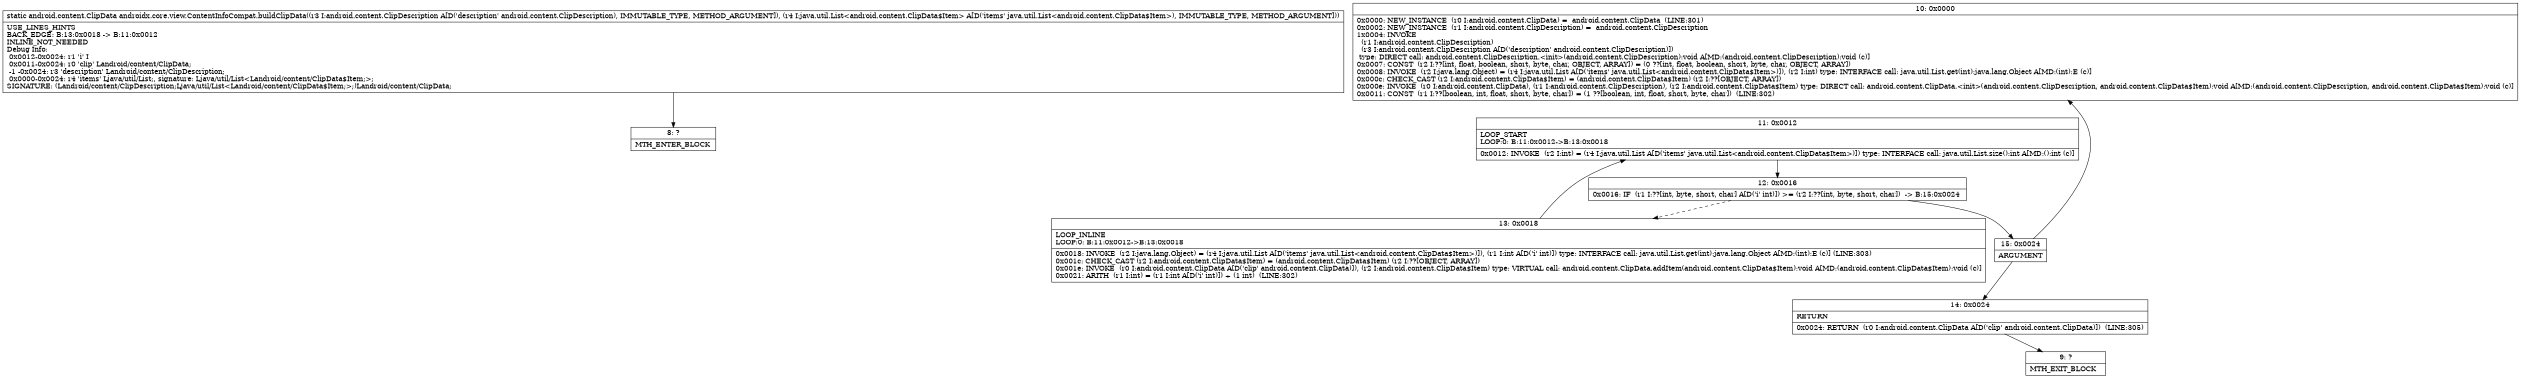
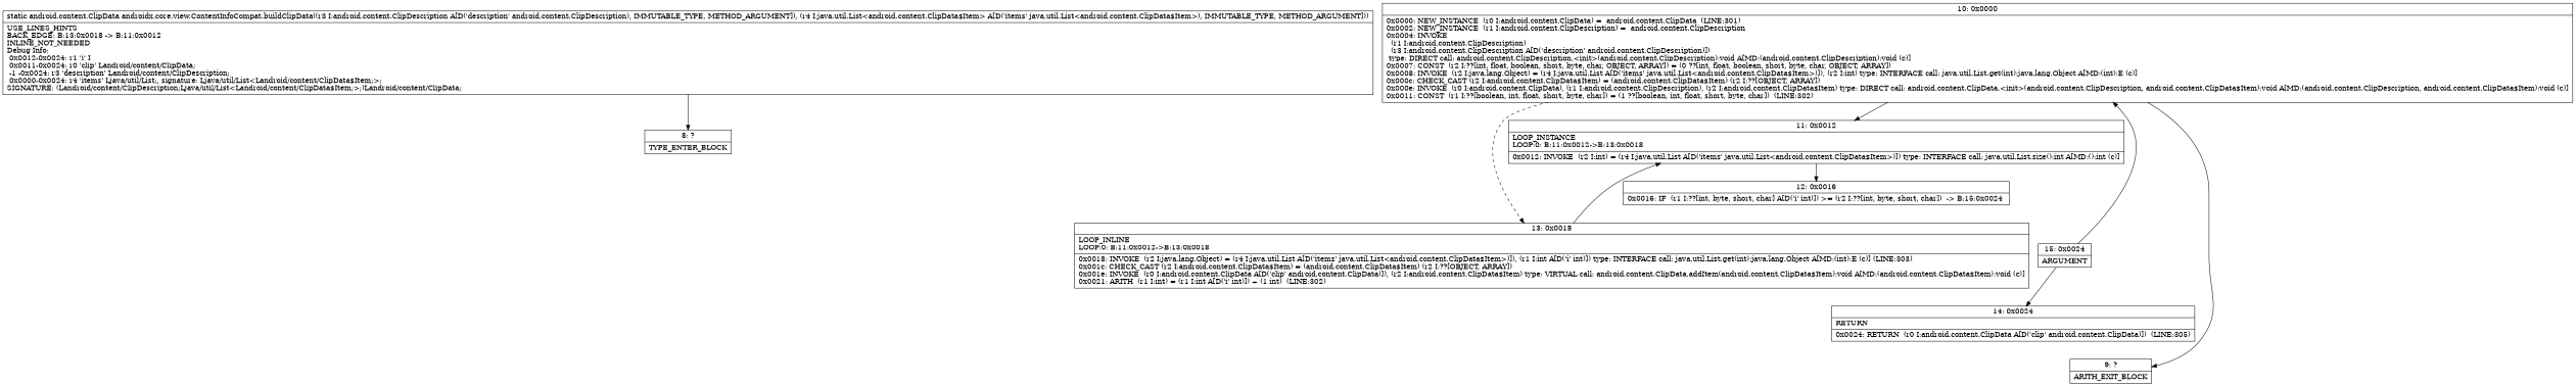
  digraph {
    node [shape=record]
-   n1 [label="{8\:\ ?|MTH_ENTER_BLOCK\l}"]
-   n2 [label="{10\:\ 0x0000|0x0000: NEW_INSTANCE  (r0 I:android.content.ClipData) =  android.content.ClipData  (LINE:301)\l0x0002: NEW_INSTANCE  (r1 I:android.content.ClipDescription) =  android.content.ClipDescription \l1x0004: INVOKE  \l  (r1 I:android.content.ClipDescription)\l  (r3 I:android.content.ClipDescription A[D('description' android.content.ClipDescription)])\l type: DIRECT call: android.content.ClipDescription.\<init\>(android.content.ClipDescription):void A[MD:(android.content.ClipDescription):void (c)]\l0x0007: CONST  (r2 I:??[int, float, boolean, short, byte, char, OBJECT, ARRAY]) = (0 ??[int, float, boolean, short, byte, char, OBJECT, ARRAY]) \l0x0008: INVOKE  (r2 I:java.lang.Object) = (r4 I:java.util.List A[D('items' java.util.List\<android.content.ClipData$Item\>)]), (r2 I:int) type: INTERFACE call: java.util.List.get(int):java.lang.Object A[MD:(int):E (c)]\l0x000c: CHECK_CAST (r2 I:android.content.ClipData$Item) = (android.content.ClipData$Item) (r2 I:??[OBJECT, ARRAY]) \l0x000e: INVOKE  (r0 I:android.content.ClipData), (r1 I:android.content.ClipDescription), (r2 I:android.content.ClipData$Item) type: DIRECT call: android.content.ClipData.\<init\>(android.content.ClipDescription, android.content.ClipData$Item):void A[MD:(android.content.ClipDescription, android.content.ClipData$Item):void (c)]\l0x0011: CONST  (r1 I:??[boolean, int, float, short, byte, char]) = (1 ??[boolean, int, float, short, byte, char])  (LINE:302)\l}"]
-   n3 [label="{11\:\ 0x0012|LOOP_START\lLOOP:0: B:11:0x0012\-\>B:13:0x0018\l|0x0012: INVOKE  (r2 I:int) = (r4 I:java.util.List A[D('items' java.util.List\<android.content.ClipData$Item\>)]) type: INTERFACE call: java.util.List.size():int A[MD:():int (c)]\l}"]
+   n1 [label="{8\:\ ?|TYPE_ENTER_BLOCK\l}"]
+   n2 [label="{10\:\ 0x0000|0x0000: NEW_INSTANCE  (r0 I:android.content.ClipData) =  android.content.ClipData  (LINE:301)\l0x0002: NEW_INSTANCE  (r1 I:android.content.ClipDescription) =  android.content.ClipDescription \l0x0004: INVOKE  \l  (r1 I:android.content.ClipDescription)\l  (r3 I:android.content.ClipDescription A[D('description' android.content.ClipDescription)])\l type: DIRECT call: android.content.ClipDescription.\<init\>(android.content.ClipDescription):void A[MD:(android.content.ClipDescription):void (c)]\l0x0007: CONST  (r2 I:??[int, float, boolean, short, byte, char, OBJECT, ARRAY]) = (0 ??[int, float, boolean, short, byte, char, OBJECT, ARRAY]) \l0x0008: INVOKE  (r2 I:java.lang.Object) = (r4 I:java.util.List A[D('items' java.util.List\<android.content.ClipData$Item\>)]), (r2 I:int) type: INTERFACE call: java.util.List.get(int):java.lang.Object A[MD:(int):E (c)]\l0x000c: CHECK_CAST (r2 I:android.content.ClipData$Item) = (android.content.ClipData$Item) (r2 I:??[OBJECT, ARRAY]) \l0x000e: INVOKE  (r0 I:android.content.ClipData), (r1 I:android.content.ClipDescription), (r2 I:android.content.ClipData$Item) type: DIRECT call: android.content.ClipData.\<init\>(android.content.ClipDescription, android.content.ClipData$Item):void A[MD:(android.content.ClipDescription, android.content.ClipData$Item):void (c)]\l0x0011: CONST  (r1 I:??[boolean, int, float, short, byte, char]) = (1 ??[boolean, int, float, short, byte, char])  (LINE:302)\l}"]
+   n3 [label="{11\:\ 0x0012|LOOP_INSTANCE\lLOOP:0: B:11:0x0012\-\>B:13:0x0018\l|0x0012: INVOKE  (r2 I:int) = (r4 I:java.util.List A[D('items' java.util.List\<android.content.ClipData$Item\>)]) type: INTERFACE call: java.util.List.size():int A[MD:():int (c)]\l}"]
    n4 [label="{12\:\ 0x0016|0x0016: IF  (r1 I:??[int, byte, short, char] A[D('i' int)]) \>= (r2 I:??[int, byte, short, char])  \-\> B:15:0x0024 \l}"]
    n5 [label="{13\:\ 0x0018|LOOP_INLINE\lLOOP:0: B:11:0x0012\-\>B:13:0x0018\l|0x0018: INVOKE  (r2 I:java.lang.Object) = (r4 I:java.util.List A[D('items' java.util.List\<android.content.ClipData$Item\>)]), (r1 I:int A[D('i' int)]) type: INTERFACE call: java.util.List.get(int):java.lang.Object A[MD:(int):E (c)] (LINE:303)\l0x001c: CHECK_CAST (r2 I:android.content.ClipData$Item) = (android.content.ClipData$Item) (r2 I:??[OBJECT, ARRAY]) \l0x001e: INVOKE  (r0 I:android.content.ClipData A[D('clip' android.content.ClipData)]), (r2 I:android.content.ClipData$Item) type: VIRTUAL call: android.content.ClipData.addItem(android.content.ClipData$Item):void A[MD:(android.content.ClipData$Item):void (c)]\l0x0021: ARITH  (r1 I:int) = (r1 I:int A[D('i' int)]) + (1 int)  (LINE:302)\l}"]
    n6 [label="{15\:\ 0x0024|ARGUMENT\l}"]
    n7 [label="{14\:\ 0x0024|RETURN\l|0x0024: RETURN  (r0 I:android.content.ClipData A[D('clip' android.content.ClipData)])  (LINE:305)\l}"]
-   n8 [label="{9\:\ ?|MTH_EXIT_BLOCK\l}"]
+   n8 [label="{9\:\ ?|ARITH_EXIT_BLOCK\l}"]
    n9 [label="{static android.content.ClipData androidx.core.view.ContentInfoCompat.buildClipData((r3 I:android.content.ClipDescription A[D('description' android.content.ClipDescription), IMMUTABLE_TYPE, METHOD_ARGUMENT]), (r4 I:java.util.List\<android.content.ClipData$Item\> A[D('items' java.util.List\<android.content.ClipData$Item\>), IMMUTABLE_TYPE, METHOD_ARGUMENT]))  | USE_LINES_HINTS\lBACK_EDGE: B:13:0x0018 \-\> B:11:0x0012\lINLINE_NOT_NEEDED\lDebug Info:\l  0x0012\-0x0024: r1 'i' I\l  0x0011\-0x0024: r0 'clip' Landroid\/content\/ClipData;\l  \-1 \-0x0024: r3 'description' Landroid\/content\/ClipDescription;\l  0x0000\-0x0024: r4 'items' Ljava\/util\/List;, signature: Ljava\/util\/List\<Landroid\/content\/ClipData$Item;\>;\lSIGNATURE: (Landroid\/content\/ClipDescription;Ljava\/util\/List\<Landroid\/content\/ClipData$Item;\>;)Landroid\/content\/ClipData;\l}"]
+   n2 -> n3
    n3 -> n4
-   n4 -> n5 [style=dashed]
-   n4 -> n6
+   n2 -> n5 [style=dashed]
    n5 -> n3
    n6 -> n2
    n6 -> n7
-   n7 -> n8
+   n2 -> n8
    n9 -> n1
  }
